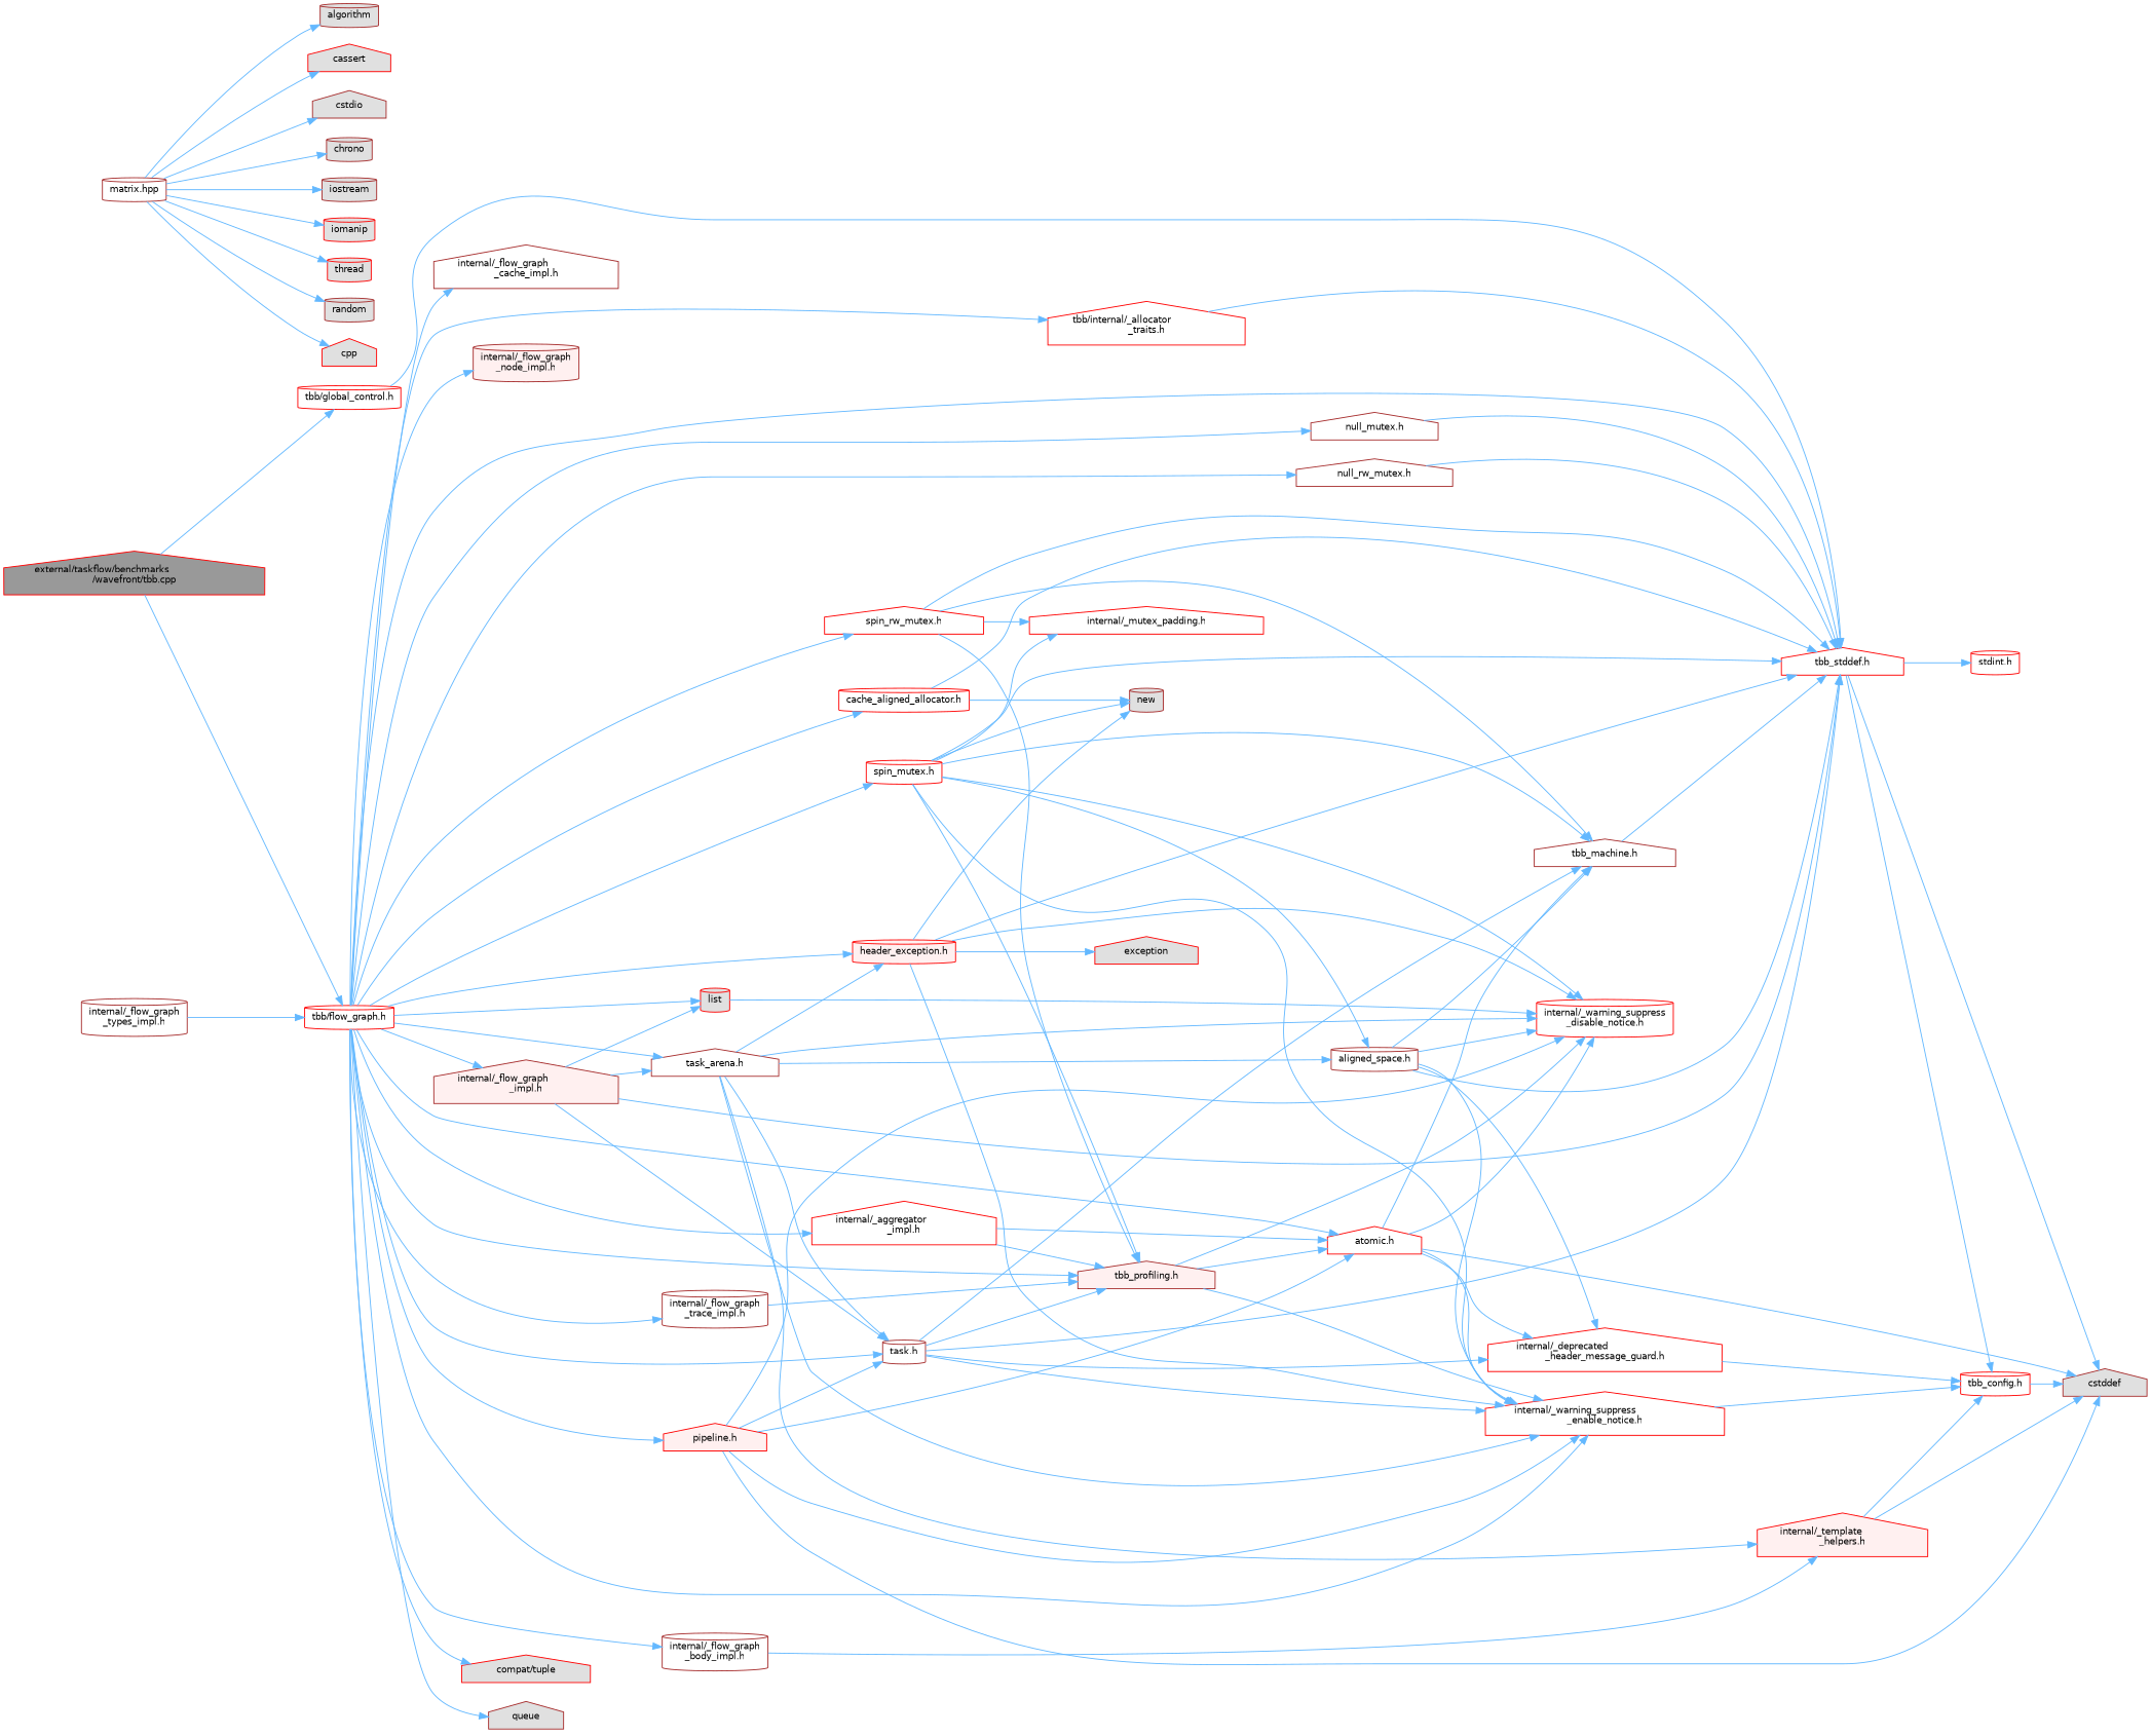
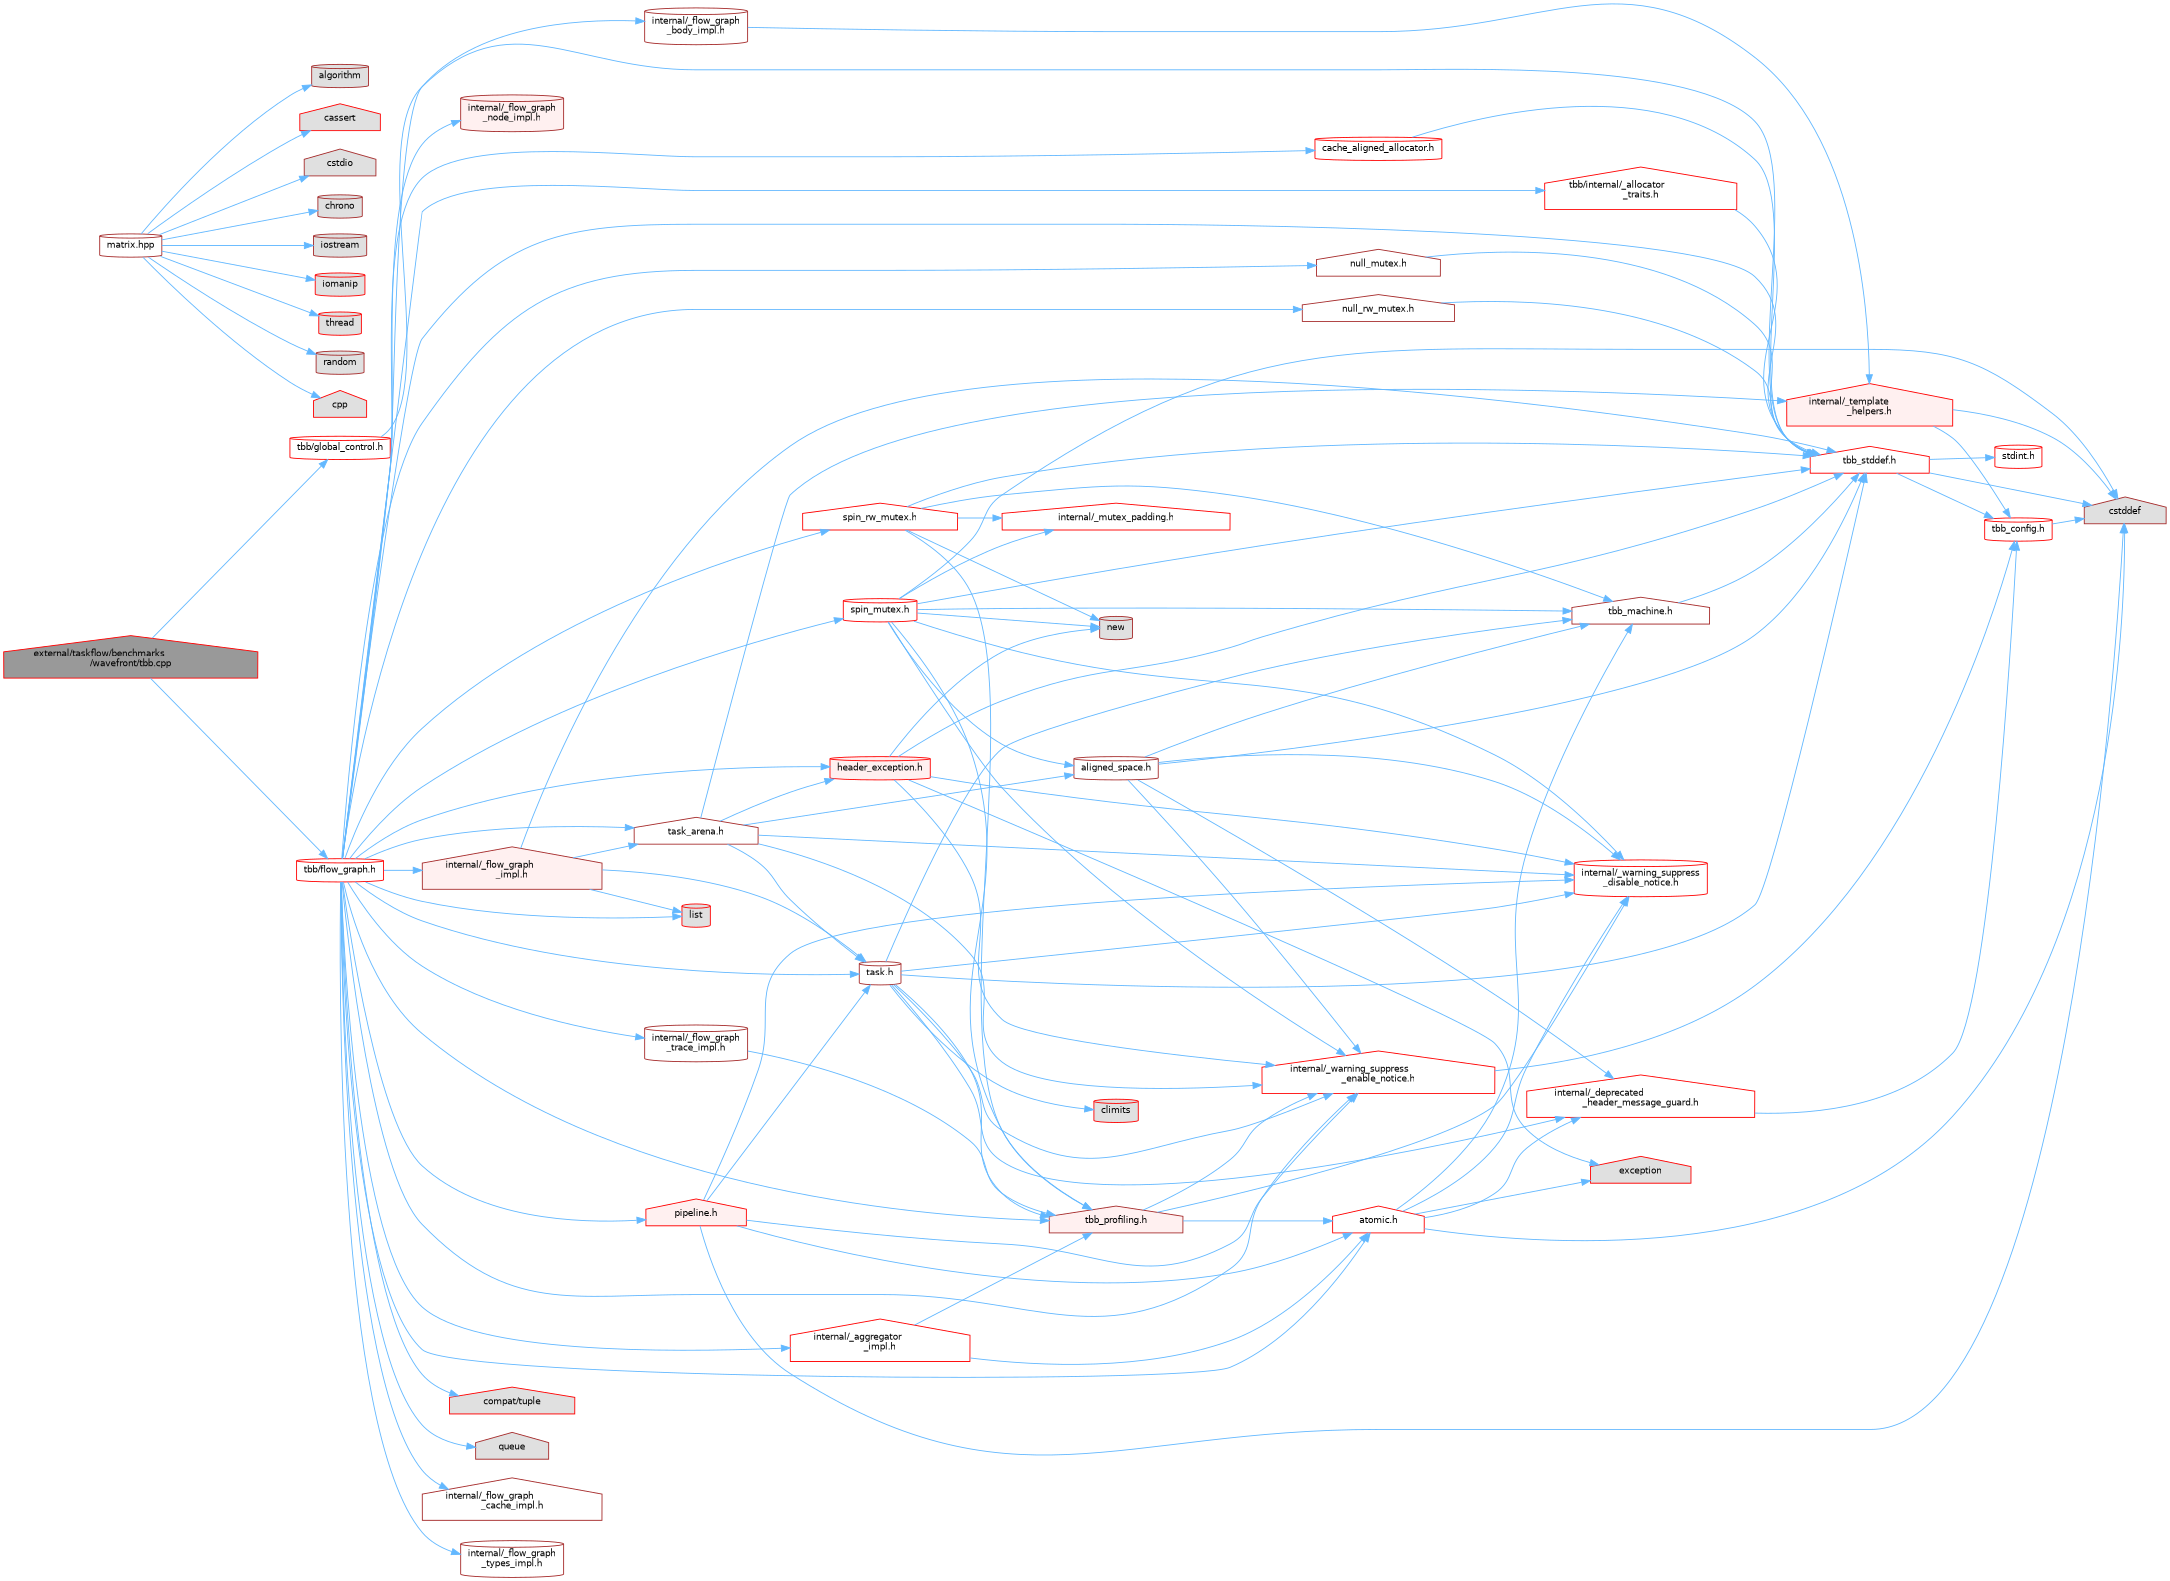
  digraph {
    rankdir=LR
    node [color=red fillcolor=white fontname=Helvetica fontsize=10 shape=house style=filled]
    edge [color=steelblue1 fontname=Helvetica fontsize=10 labelfontname=Helvetica labelfontsize=10 style=solid]
    n1 [fillcolor=grey60 fontcolor=black height=0.2 label="external/taskflow/benchmarks\l/wavefront/tbb.cpp" width=0.4]
    n2 [height=0.2 label="tbb/global_control.h" shape=cylinder width=0.4]
    n3 [height=0.2 label="tbb/flow_graph.h" shape=cylinder width=0.4]
    n4 [color=brown height=0.2 label="matrix.hpp" shape=cylinder width=0.4]
    n5 [color=brown fillcolor="#E0E0E0" height=0.2 label=algorithm shape=cylinder width=0.4]
    n6 [fillcolor="#E0E0E0" height=0.2 label=cassert width=0.4]
    n7 [color=brown fillcolor="#E0E0E0" height=0.2 label=cstdio width=0.4]
    n8 [color=brown fillcolor="#E0E0E0" height=0.2 label=chrono shape=cylinder width=0.4]
    n9 [color=brown fillcolor="#E0E0E0" height=0.2 label=iostream shape=cylinder width=0.4]
    n10 [fillcolor="#E0E0E0" height=0.2 label=iomanip shape=cylinder width=0.4]
    n11 [fillcolor="#E0E0E0" height=0.2 label=thread shape=cylinder width=0.4]
    n12 [color=brown fillcolor="#E0E0E0" height=0.2 label=random shape=cylinder width=0.4]
    n13 [fillcolor="#E0E0E0" height=0.2 label=cpp width=0.4]
    n14 [height=0.2 label="tbb_stddef.h" width=0.4]
    n15 [height=0.2 label="internal/_warning_suppress\l_enable_notice.h" width=0.4]
    n16 [height=0.2 label="atomic.h" width=0.4]
    n17 [height=0.2 label="spin_mutex.h" shape=cylinder width=0.4]
    n18 [color=brown fillcolor="#FFF0F0" height=0.2 label="tbb_profiling.h" width=0.4]
    n19 [color=brown height=0.2 label="null_mutex.h" width=0.4]
    n20 [height=0.2 label="spin_rw_mutex.h" width=0.4]
    n21 [color=brown height=0.2 label="null_rw_mutex.h" width=0.4]
    n22 [color=brown height=0.2 label="task.h" shape=cylinder width=0.4]
    n23 [height=0.2 label="cache_aligned_allocator.h" shape=cylinder width=0.4]
    n24 [fillcolor="#FFF0F0" height=0.2 label="header_exception.h" shape=cylinder width=0.4]
    n25 [fillcolor="#FFF0F0" height=0.2 label="pipeline.h" width=0.4]
    n26 [height=0.2 label="internal/_aggregator\l_impl.h" width=0.4]
    n27 [height=0.2 label="tbb/internal/_allocator\l_traits.h" width=0.4]
    n28 [color=brown height=0.2 label="task_arena.h" width=0.4]
    n29 [fillcolor="#E0E0E0" height=0.2 label="compat/tuple" width=0.4]
    n30 [fillcolor="#E0E0E0" height=0.2 label=list shape=cylinder width=0.4]
    n31 [color=brown fillcolor="#E0E0E0" height=0.2 label=queue width=0.4]
    n32 [color=brown fillcolor="#FFF0F0" height=0.2 label="internal/_flow_graph\l_impl.h" width=0.4]
    n33 [color=brown height=0.2 label="internal/_flow_graph\l_trace_impl.h" shape=cylinder width=0.4]
    n34 [color=brown height=0.2 label="internal/_flow_graph\l_body_impl.h" shape=cylinder width=0.4]
    n35 [color=brown height=0.2 label="internal/_flow_graph\l_cache_impl.h" width=0.4]
    n36 [color=brown height=0.2 label="internal/_flow_graph\l_types_impl.h" shape=cylinder width=0.4]
    n37 [color=brown fillcolor="#FFF0F0" height=0.2 label="internal/_flow_graph\l_node_impl.h" shape=cylinder width=0.4]
    n38 [height=0.2 label="tbb_config.h" shape=cylinder width=0.4]
    n39 [color=brown fillcolor="#E0E0E0" height=0.2 label=cstddef width=0.4]
    n40 [height=0.2 label="stdint.h" shape=cylinder width=0.4]
    n41 [height=0.2 label="internal/_deprecated\l_header_message_guard.h" width=0.4]
    n42 [color=brown height=0.2 label="tbb_machine.h" width=0.4]
    n43 [height=0.2 label="internal/_warning_suppress\l_disable_notice.h" shape=cylinder width=0.4]
    n44 [color=brown fillcolor="#E0E0E0" height=0.2 label=new shape=cylinder width=0.4]
    n45 [color=brown height=0.2 label="aligned_space.h" shape=cylinder width=0.4]
    n46 [height=0.2 label="internal/_mutex_padding.h" width=0.4]
+   n47 [fillcolor="#E0E0E0" height=0.2 label=climits shape=cylinder width=0.4]
    n48 [fillcolor="#E0E0E0" height=0.2 label=exception width=0.4]
    n49 [fillcolor="#FFF0F0" height=0.2 label="internal/_template\l_helpers.h" width=0.4]
    n1 -> n2
    n1 -> n3
    n2 -> n14
    n3 -> n14
    n3 -> n15
    n3 -> n16
    n3 -> n17
    n3 -> n18
    n3 -> n19
    n3 -> n20
    n3 -> n21
    n3 -> n22
    n3 -> n23
    n3 -> n24
    n3 -> n25
    n3 -> n26
    n3 -> n27
    n3 -> n28
    n3 -> n29
    n3 -> n30
    n3 -> n31
    n3 -> n32
    n3 -> n33
    n3 -> n34
    n3 -> n35
-   n36 -> n3
+   n3 -> n36
    n3 -> n37
    n4 -> n5
    n4 -> n6
    n4 -> n7
    n4 -> n8
    n4 -> n9
    n4 -> n10
    n4 -> n11
    n4 -> n12
    n4 -> n13
    n14 -> n38
    n14 -> n39
    n14 -> n40
    n15 -> n38
-   n16 -> n15
+   n16 -> n48
    n16 -> n39
    n16 -> n41
    n16 -> n42
    n16 -> n43
    n17 -> n14
    n17 -> n15
    n17 -> n18
+   n17 -> n39
    n17 -> n42
    n17 -> n43
    n17 -> n44
    n17 -> n45
    n17 -> n46
    n18 -> n15
    n18 -> n16
    n18 -> n43
    n19 -> n14
    n20 -> n14
    n20 -> n18
    n20 -> n42
    n20 -> n46
    n21 -> n14
    n22 -> n14
    n22 -> n15
    n22 -> n18
    n22 -> n41
    n22 -> n42
-   n30 -> n43
+   n22 -> n43
+   n22 -> n47
    n23 -> n14
-   n23 -> n44
+   n20 -> n44
    n24 -> n14
    n24 -> n15
    n24 -> n43
    n24 -> n44
    n24 -> n48
    n25 -> n15
    n25 -> n16
    n25 -> n22
    n25 -> n39
    n25 -> n43
    n26 -> n16
    n26 -> n18
    n27 -> n14
    n28 -> n15
    n28 -> n22
    n28 -> n24
    n28 -> n43
    n28 -> n45
    n28 -> n49
    n32 -> n14
    n32 -> n22
    n32 -> n28
    n32 -> n30
    n33 -> n18
    n34 -> n49
    n38 -> n39
    n41 -> n38
    n42 -> n14
    n45 -> n14
    n45 -> n15
    n45 -> n41
    n45 -> n42
    n45 -> n43
    n49 -> n38
    n49 -> n39
  }
